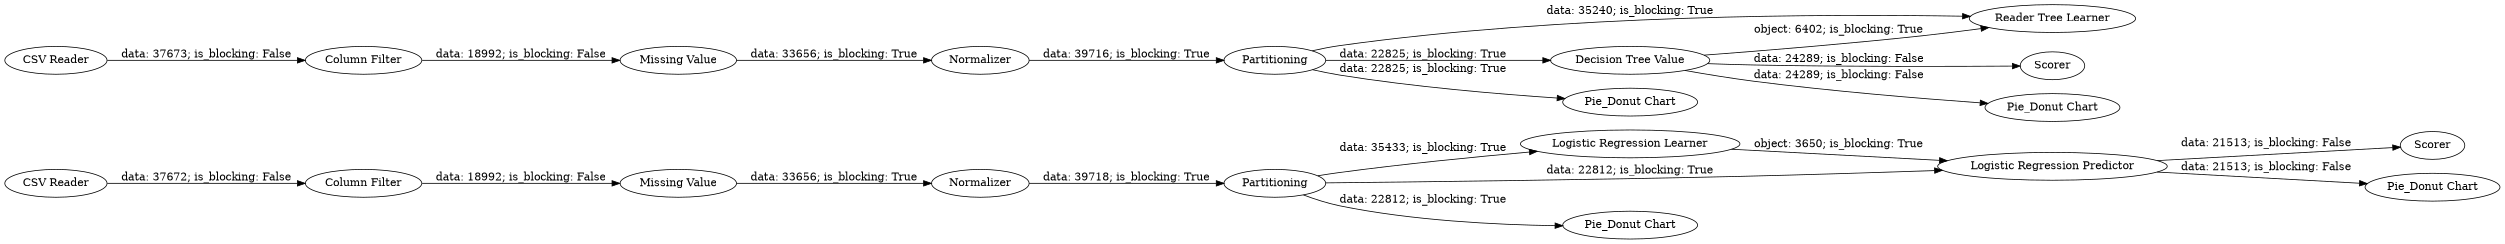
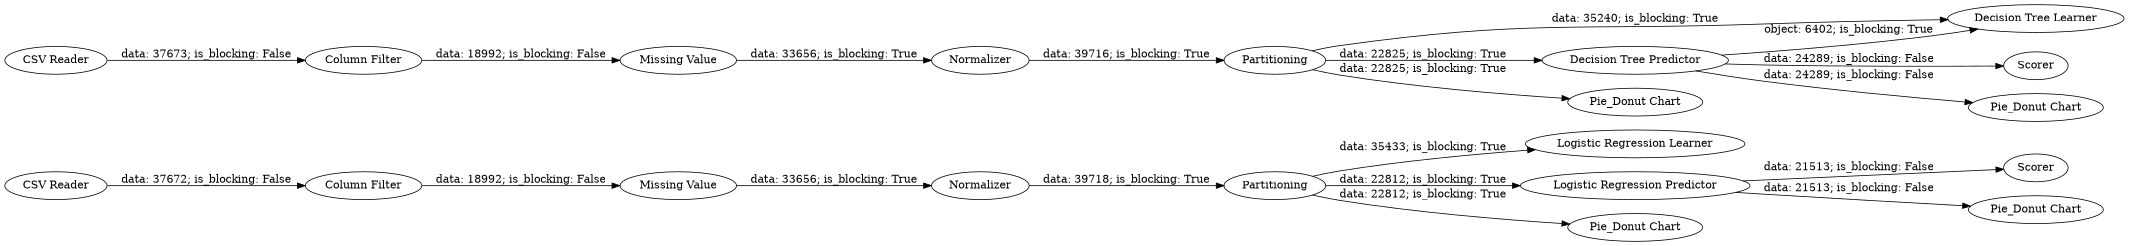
  digraph {
    rankdir=LR
    n1 [label="Logistic Regression Learner"]
    n2 [label="Logistic Regression Predictor"]
    n3 [label=Scorer]
    n4 [label="Pie_Donut Chart"]
    n5 [label="CSV Reader"]
    n6 [label="Column Filter"]
    n7 [label="Missing Value"]
    n8 [label="Pie_Donut Chart"]
    n9 [label="CSV Reader"]
    n10 [label="Column Filter"]
    n11 [label="Missing Value"]
    n12 [label=Partitioning]
    n13 [label=Normalizer]
    n14 [label=Partitioning]
    n15 [label=Normalizer]
-   n16 [label="Reader Tree Learner"]
-   n17 [label="Decision Tree Value"]
+   n16 [label="Decision Tree Learner"]
+   n17 [label="Decision Tree Predictor"]
    n18 [label=Scorer]
    n19 [label="Pie_Donut Chart"]
    n20 [label="Pie_Donut Chart"]
-   n1 -> n2 [label="object: 3650; is_blocking: True"]
    n2 -> n3 [label="data: 21513; is_blocking: False"]
    n2 -> n4 [label="data: 21513; is_blocking: False"]
    n5 -> n6 [label="data: 37673; is_blocking: False"]
    n6 -> n7 [label="data: 18992; is_blocking: False"]
    n7 -> n13 [label="data: 33656; is_blocking: True"]
    n9 -> n10 [label="data: 37672; is_blocking: False"]
    n10 -> n11 [label="data: 18992; is_blocking: False"]
    n11 -> n15 [label="data: 33656; is_blocking: True"]
    n12 -> n1 [label="data: 35433; is_blocking: True"]
    n12 -> n2 [label="data: 22812; is_blocking: True"]
    n12 -> n8 [label="data: 22812; is_blocking: True"]
    n13 -> n14 [label="data: 39716; is_blocking: True"]
    n14 -> n16 [label="data: 35240; is_blocking: True"]
    n14 -> n17 [label="data: 22825; is_blocking: True"]
    n14 -> n20 [label="data: 22825; is_blocking: True"]
    n15 -> n12 [label="data: 39718; is_blocking: True"]
    n17 -> n16 [label="object: 6402; is_blocking: True"]
    n17 -> n18 [label="data: 24289; is_blocking: False"]
    n17 -> n19 [label="data: 24289; is_blocking: False"]
  }
